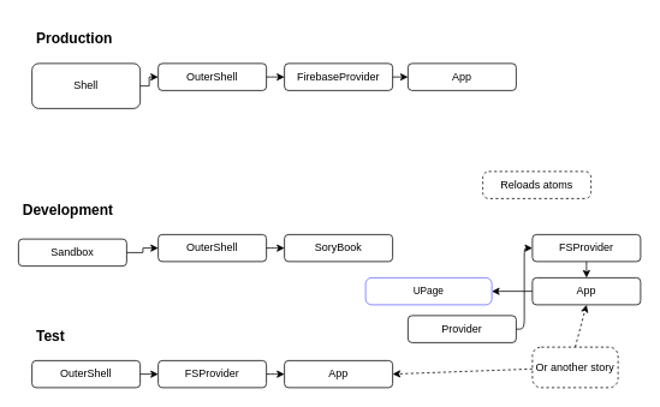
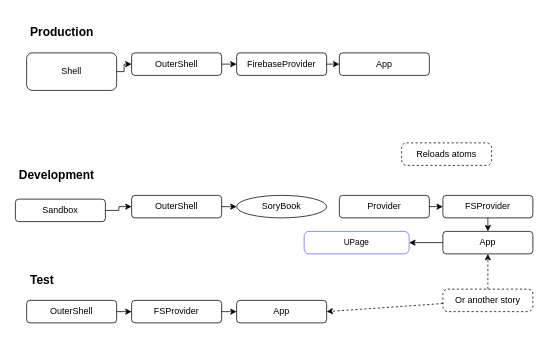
  <mxCell id="0" />
  <mxCell id="1" parent="0" />
  <mxCell id="2" style="edgeStyle=elbowEdgeStyle;html=1;entryX=0;entryY=0.1;entryDx=0;entryDy=0;" parent="1" edge="1"><mxGeometry relative="1" as="geometry"><mxPoint x="175" y="109" as="sourcePoint" /></mxGeometry></mxCell>
  <mxCell id="3" value="&lt;h1&gt;&lt;font style=&quot;font-size: 16px&quot;&gt;Production&lt;/font&gt;&lt;/h1&gt;" style="text;html=1;strokeColor=none;fillColor=none;spacing=5;spacingTop=-20;whiteSpace=wrap;overflow=hidden;rounded=0;" parent="1" vertex="1"><mxGeometry x="35" y="20" width="200" height="40" as="geometry" /></mxCell>
  <mxCell id="4" value="&lt;h1&gt;&lt;font style=&quot;font-size: 16px&quot;&gt;Development&lt;/font&gt;&lt;/h1&gt;" style="text;html=1;strokeColor=none;fillColor=none;spacing=5;spacingTop=-20;whiteSpace=wrap;overflow=hidden;rounded=0;" parent="1" vertex="1"><mxGeometry x="20" y="210" width="200" height="40" as="geometry" /></mxCell>
  <mxCell id="5" value="&lt;h1&gt;&lt;font style=&quot;font-size: 16px&quot;&gt;Test&lt;/font&gt;&lt;/h1&gt;" style="text;html=1;strokeColor=none;fillColor=none;spacing=5;spacingTop=-20;whiteSpace=wrap;overflow=hidden;rounded=0;" parent="1" vertex="1"><mxGeometry x="35" y="350" width="200" height="40" as="geometry" /></mxCell>
  <mxCell id="6" style="html=1;dashed=1;exitX=0.5;exitY=0;exitDx=0;exitDy=0;entryX=0.5;entryY=1;entryDx=0;entryDy=0;" parent="1" source="8" target="28" edge="1"><mxGeometry relative="1" as="geometry"><mxPoint x="695" y="300" as="sourcePoint" /><mxPoint x="660" y="382" as="targetPoint" /></mxGeometry></mxCell>
  <mxCell id="7" style="html=1;entryX=1;entryY=0.5;entryDx=0;entryDy=0;dashed=1;" parent="1" source="8" target="34" edge="1"><mxGeometry relative="1" as="geometry"><mxPoint x="537.52" y="483.808" as="targetPoint" /></mxGeometry></mxCell>
- <mxCell id="8" value="Or another story" style="rounded=1;whiteSpace=wrap;html=1;arcSize=22;dashed=1;fillColor=none;" parent="1" vertex="1"><mxGeometry x="590" y="385" width="95" height="45" as="geometry" /></mxCell>
+ <mxCell id="8" value="Or another story" style="rounded=1;whiteSpace=wrap;html=1;arcSize=22;dashed=1;fillColor=none;" parent="1" vertex="1"><mxGeometry x="590" y="385" width="120" height="30" as="geometry" /></mxCell>
  <mxCell id="9" style="edgeStyle=orthogonalEdgeStyle;html=1;entryX=0;entryY=0.1;entryDx=0;entryDy=0;" parent="1" edge="1"><mxGeometry relative="1" as="geometry"><mxPoint x="525" y="109" as="sourcePoint" /></mxGeometry></mxCell>
  <mxCell id="10" style="edgeStyle=orthogonalEdgeStyle;html=1;entryX=0;entryY=0.1;entryDx=0;entryDy=0;" parent="1" edge="1"><mxGeometry relative="1" as="geometry"><mxPoint x="355" y="109" as="sourcePoint" /></mxGeometry></mxCell>
  <mxCell id="11" value="" style="edgeStyle=elbowEdgeStyle;rounded=0;orthogonalLoop=1;jettySize=auto;html=1;" parent="1" source="12" target="14" edge="1"><mxGeometry relative="1" as="geometry" /></mxCell>
  <mxCell id="12" value="Shell" style="rounded=1;whiteSpace=wrap;html=1;fillColor=none;" parent="1" vertex="1"><mxGeometry x="35" y="70" width="120" height="50" as="geometry" /></mxCell>
  <mxCell id="13" style="edgeStyle=elbowEdgeStyle;rounded=1;orthogonalLoop=1;jettySize=auto;html=1;entryX=0;entryY=0.5;entryDx=0;entryDy=0;" parent="1" source="14" target="16" edge="1"><mxGeometry relative="1" as="geometry" /></mxCell>
  <mxCell id="14" value="&lt;span&gt;OuterShell&lt;/span&gt;" style="rounded=1;whiteSpace=wrap;html=1;fillColor=none;" parent="1" vertex="1"><mxGeometry x="175" y="70" width="120" height="30" as="geometry" /></mxCell>
  <mxCell id="15" style="edgeStyle=elbowEdgeStyle;rounded=1;orthogonalLoop=1;jettySize=auto;html=1;entryX=0;entryY=0.5;entryDx=0;entryDy=0;" parent="1" source="16" target="17" edge="1"><mxGeometry relative="1" as="geometry" /></mxCell>
  <mxCell id="16" value="&lt;span&gt;FirebaseProvider&lt;/span&gt;" style="rounded=1;whiteSpace=wrap;html=1;fillColor=none;" parent="1" vertex="1"><mxGeometry x="315" y="70" width="120" height="30" as="geometry" /></mxCell>
  <mxCell id="17" value="&lt;span&gt;App&lt;/span&gt;" style="rounded=1;whiteSpace=wrap;html=1;fillColor=none;" parent="1" vertex="1"><mxGeometry x="452" y="70" width="120" height="30" as="geometry" /></mxCell>
  <mxCell id="18" value="" style="edgeStyle=elbowEdgeStyle;rounded=0;orthogonalLoop=1;jettySize=auto;html=1;" parent="1" source="19" target="21" edge="1"><mxGeometry relative="1" as="geometry" /></mxCell>
  <mxCell id="19" value="&lt;span&gt;Sandbox&lt;/span&gt;" style="rounded=1;whiteSpace=wrap;html=1;fillColor=none;" parent="1" vertex="1"><mxGeometry x="20" y="265" width="120" height="30" as="geometry" /></mxCell>
  <mxCell id="20" style="edgeStyle=elbowEdgeStyle;rounded=1;orthogonalLoop=1;jettySize=auto;html=1;entryX=0;entryY=0.5;entryDx=0;entryDy=0;" parent="1" source="21" target="22" edge="1"><mxGeometry relative="1" as="geometry" /></mxCell>
  <mxCell id="21" value="&lt;span&gt;OuterShell&lt;/span&gt;" style="rounded=1;whiteSpace=wrap;html=1;fillColor=none;" parent="1" vertex="1"><mxGeometry x="175" y="260" width="120" height="30" as="geometry" /></mxCell>
- <mxCell id="22" value="&lt;span&gt;SoryBook&lt;/span&gt;" style="rounded=1;whiteSpace=wrap;html=1;fillColor=none;" parent="1" vertex="1"><mxGeometry x="315" y="260" width="120" height="30" as="geometry" /></mxCell>
+ <mxCell id="22" value="&lt;span&gt;SoryBook&lt;/span&gt;" style="ellipse;whiteSpace=wrap;html=1;fillColor=none;" parent="1" vertex="1"><mxGeometry x="315" y="260" width="120" height="30" as="geometry" /></mxCell>
  <mxCell id="23" style="edgeStyle=elbowEdgeStyle;rounded=1;orthogonalLoop=1;jettySize=auto;html=1;entryX=0;entryY=0.5;entryDx=0;entryDy=0;" parent="1" source="24" target="26" edge="1"><mxGeometry relative="1" as="geometry" /></mxCell>
- <mxCell id="24" value="Provider" style="rounded=1;whiteSpace=wrap;html=1;fillColor=none;" parent="1" vertex="1"><mxGeometry x="452" y="350" width="120" height="30" as="geometry" /></mxCell>
+ <mxCell id="24" value="Provider" style="rounded=1;whiteSpace=wrap;html=1;fillColor=none;" parent="1" vertex="1"><mxGeometry x="452" y="260" width="120" height="30" as="geometry" /></mxCell>
  <mxCell id="25" style="edgeStyle=elbowEdgeStyle;rounded=1;orthogonalLoop=1;jettySize=auto;html=1;entryX=0.5;entryY=0;entryDx=0;entryDy=0;" parent="1" source="26" target="28" edge="1"><mxGeometry relative="1" as="geometry" /></mxCell>
  <mxCell id="26" value="FSProvider" style="rounded=1;whiteSpace=wrap;html=1;fillColor=none;" parent="1" vertex="1"><mxGeometry x="590" y="260" width="120" height="30" as="geometry" /></mxCell>
  <mxCell id="27" style="rounded=0;orthogonalLoop=1;jettySize=auto;html=1;entryX=1;entryY=0.5;entryDx=0;entryDy=0;" parent="1" source="28" target="35" edge="1"><mxGeometry relative="1" as="geometry"><mxPoint x="572" y="323" as="targetPoint" /></mxGeometry></mxCell>
  <mxCell id="28" value="&lt;span&gt;App&lt;/span&gt;" style="rounded=1;whiteSpace=wrap;html=1;fillColor=none;" parent="1" vertex="1"><mxGeometry x="590" y="308" width="120" height="30" as="geometry" /></mxCell>
  <mxCell id="29" value="Reloads atoms" style="rounded=1;whiteSpace=wrap;html=1;arcSize=22;dashed=1;fillColor=none;" parent="1" vertex="1"><mxGeometry x="535" y="190" width="120" height="30" as="geometry" /></mxCell>
  <mxCell id="30" value="" style="edgeStyle=elbowEdgeStyle;rounded=0;orthogonalLoop=1;jettySize=auto;html=1;" parent="1" source="31" target="33" edge="1"><mxGeometry relative="1" as="geometry" /></mxCell>
  <mxCell id="31" value="&lt;span&gt;OuterShell&lt;/span&gt;" style="rounded=1;whiteSpace=wrap;html=1;fillColor=none;" parent="1" vertex="1"><mxGeometry x="35" y="400" width="120" height="30" as="geometry" /></mxCell>
  <mxCell id="32" style="edgeStyle=elbowEdgeStyle;rounded=1;orthogonalLoop=1;jettySize=auto;html=1;entryX=0;entryY=0.5;entryDx=0;entryDy=0;" parent="1" source="33" target="34" edge="1"><mxGeometry relative="1" as="geometry" /></mxCell>
  <mxCell id="33" value="&lt;span&gt;FSProvider&lt;/span&gt;" style="rounded=1;whiteSpace=wrap;html=1;fillColor=none;" parent="1" vertex="1"><mxGeometry x="175" y="400" width="120" height="30" as="geometry" /></mxCell>
  <mxCell id="34" value="&lt;span&gt;App&lt;/span&gt;" style="rounded=1;whiteSpace=wrap;html=1;fillColor=none;" parent="1" vertex="1"><mxGeometry x="315" y="400" width="120" height="30" as="geometry" /></mxCell>
  <mxCell id="35" value="UPage" style="rounded=1;whiteSpace=wrap;arcSize=22;fontFamily=Helvetica;fontSize=11;fontColor=default;strokeColor=#6666FF;fillColor=none;" parent="1" vertex="1"><mxGeometry x="405" y="308" width="140" height="30" as="geometry" /></mxCell>
